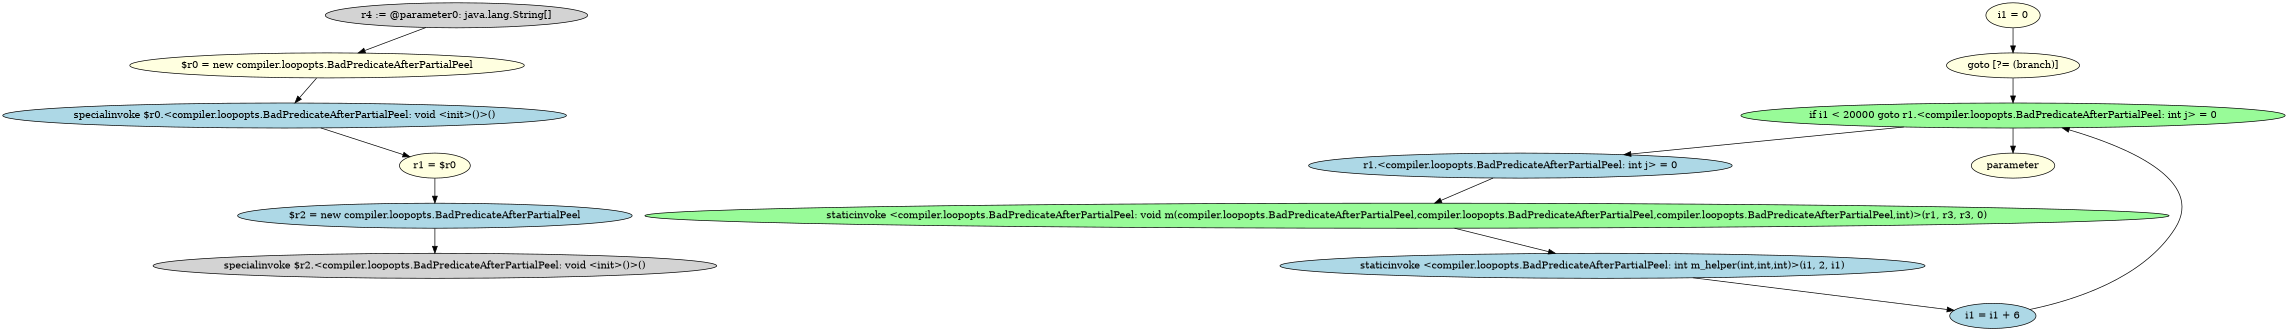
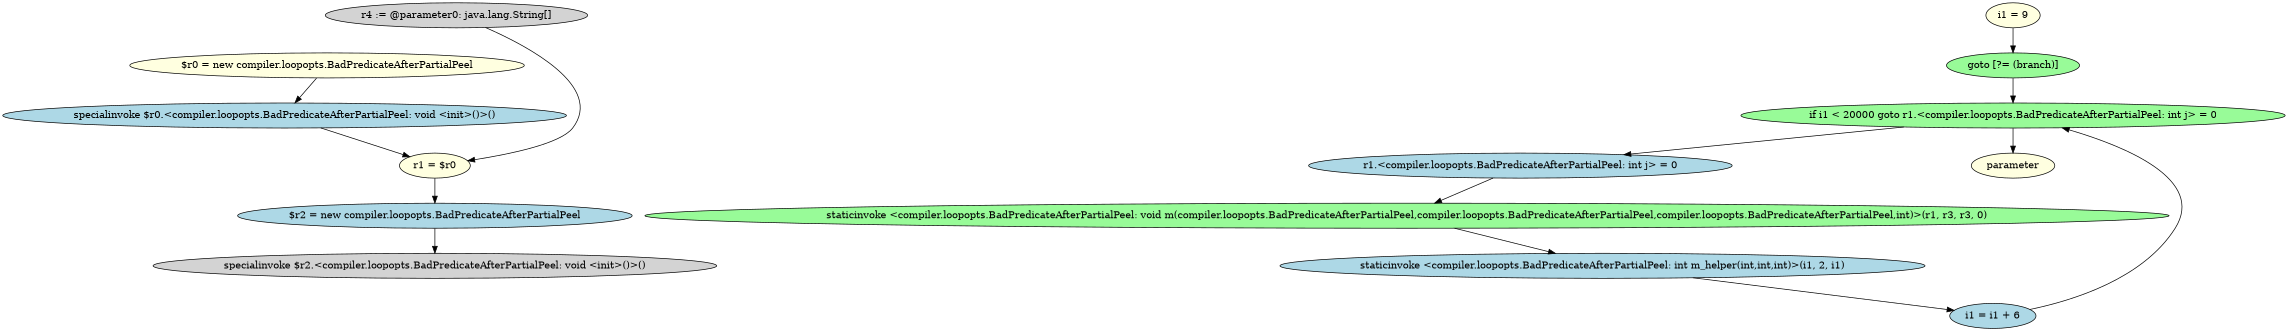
  digraph {
    node [fillcolor=lightyellow style=filled]
    "r4 := @parameter0: java.lang.String[]" [fillcolor=lightgrey]
    "$r0 = new compiler.loopopts.BadPredicateAfterPartialPeel"
    "specialinvoke $r0.<compiler.loopopts.BadPredicateAfterPartialPeel: void <init>()>()" [fillcolor=lightblue]
    "r1 = $r0"
    "$r2 = new compiler.loopopts.BadPredicateAfterPartialPeel" [fillcolor=lightblue]
    "specialinvoke $r2.<compiler.loopopts.BadPredicateAfterPartialPeel: void <init>()>()" [fillcolor=lightgrey]
-   "i1 = 0"
-   "goto [?= (branch)]"
+   "i1 = 0" [label="i1 = 9"]
+   "goto [?= (branch)]" [fillcolor=palegreen]
    "if i1 < 20000 goto r1.<compiler.loopopts.BadPredicateAfterPartialPeel: int j> = 0" [fillcolor=palegreen]
    "r1.<compiler.loopopts.BadPredicateAfterPartialPeel: int j> = 0" [fillcolor=lightblue]
    n11 [label=parameter]
    "staticinvoke <compiler.loopopts.BadPredicateAfterPartialPeel: void m(compiler.loopopts.BadPredicateAfterPartialPeel,compiler.loopopts.BadPredicateAfterPartialPeel,compiler.loopopts.BadPredicateAfterPartialPeel,int)>(r1, r3, r3, 0)" [fillcolor=palegreen]
    "staticinvoke <compiler.loopopts.BadPredicateAfterPartialPeel: int m_helper(int,int,int)>(i1, 2, i1)" [fillcolor=lightblue]
    n14 [fillcolor=lightblue label="i1 = i1 + 6"]
-   "r4 := @parameter0: java.lang.String[]" -> "$r0 = new compiler.loopopts.BadPredicateAfterPartialPeel"
+   "r4 := @parameter0: java.lang.String[]" -> "r1 = $r0"
    "$r0 = new compiler.loopopts.BadPredicateAfterPartialPeel" -> "specialinvoke $r0.<compiler.loopopts.BadPredicateAfterPartialPeel: void <init>()>()"
    "specialinvoke $r0.<compiler.loopopts.BadPredicateAfterPartialPeel: void <init>()>()" -> "r1 = $r0"
    "r1 = $r0" -> "$r2 = new compiler.loopopts.BadPredicateAfterPartialPeel"
    "$r2 = new compiler.loopopts.BadPredicateAfterPartialPeel" -> "specialinvoke $r2.<compiler.loopopts.BadPredicateAfterPartialPeel: void <init>()>()"
    "i1 = 0" -> "goto [?= (branch)]"
    "goto [?= (branch)]" -> "if i1 < 20000 goto r1.<compiler.loopopts.BadPredicateAfterPartialPeel: int j> = 0"
    "if i1 < 20000 goto r1.<compiler.loopopts.BadPredicateAfterPartialPeel: int j> = 0" -> "r1.<compiler.loopopts.BadPredicateAfterPartialPeel: int j> = 0"
    "if i1 < 20000 goto r1.<compiler.loopopts.BadPredicateAfterPartialPeel: int j> = 0" -> n11
    "r1.<compiler.loopopts.BadPredicateAfterPartialPeel: int j> = 0" -> "staticinvoke <compiler.loopopts.BadPredicateAfterPartialPeel: void m(compiler.loopopts.BadPredicateAfterPartialPeel,compiler.loopopts.BadPredicateAfterPartialPeel,compiler.loopopts.BadPredicateAfterPartialPeel,int)>(r1, r3, r3, 0)"
    "staticinvoke <compiler.loopopts.BadPredicateAfterPartialPeel: void m(compiler.loopopts.BadPredicateAfterPartialPeel,compiler.loopopts.BadPredicateAfterPartialPeel,compiler.loopopts.BadPredicateAfterPartialPeel,int)>(r1, r3, r3, 0)" -> "staticinvoke <compiler.loopopts.BadPredicateAfterPartialPeel: int m_helper(int,int,int)>(i1, 2, i1)"
    "staticinvoke <compiler.loopopts.BadPredicateAfterPartialPeel: int m_helper(int,int,int)>(i1, 2, i1)" -> n14
    n14 -> "if i1 < 20000 goto r1.<compiler.loopopts.BadPredicateAfterPartialPeel: int j> = 0"
  }
